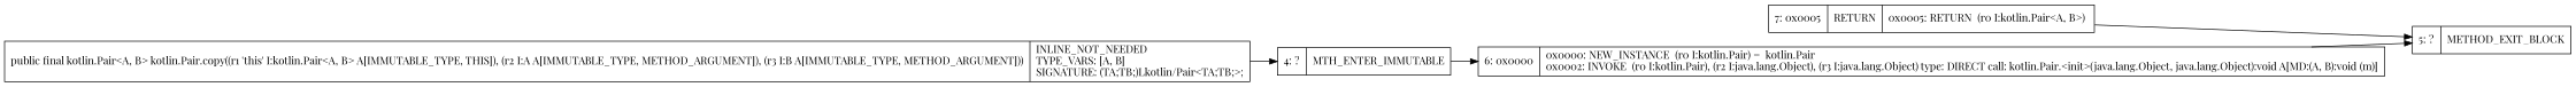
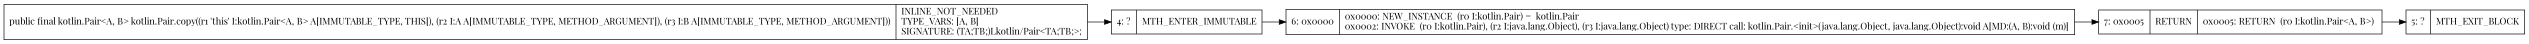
  digraph {
    fontname="Playfair Display"
    rankdir=LR
    node [fontname="Playfair Display" shape=record]
    edge [fontname="Playfair Display"]
    n1 [label="{4\:\ ?|MTH_ENTER_IMMUTABLE\l}"]
    n2 [label="{6\:\ 0x0000|0x0000: NEW_INSTANCE  (r0 I:kotlin.Pair) =  kotlin.Pair \l0x0002: INVOKE  (r0 I:kotlin.Pair), (r2 I:java.lang.Object), (r3 I:java.lang.Object) type: DIRECT call: kotlin.Pair.\<init\>(java.lang.Object, java.lang.Object):void A[MD:(A, B):void (m)]\l}"]
    n3 [label="{7\:\ 0x0005|RETURN\l|0x0005: RETURN  (r0 I:kotlin.Pair\<A, B\>) \l}"]
-   n4 [label="{5\:\ ?|METHOD_EXIT_BLOCK\l}"]
+   n4 [label="{5\:\ ?|MTH_EXIT_BLOCK\l}"]
    n5 [label="{public final kotlin.Pair\<A, B\> kotlin.Pair.copy((r1 'this' I:kotlin.Pair\<A, B\> A[IMMUTABLE_TYPE, THIS]), (r2 I:A A[IMMUTABLE_TYPE, METHOD_ARGUMENT]), (r3 I:B A[IMMUTABLE_TYPE, METHOD_ARGUMENT]))  | INLINE_NOT_NEEDED\lTYPE_VARS: [A, B]\lSIGNATURE: (TA;TB;)Lkotlin\/Pair\<TA;TB;\>;\l}"]
    n1 -> n2
-   n2 -> n4
+   n2 -> n3
    n3 -> n4
    n5 -> n1
  }
